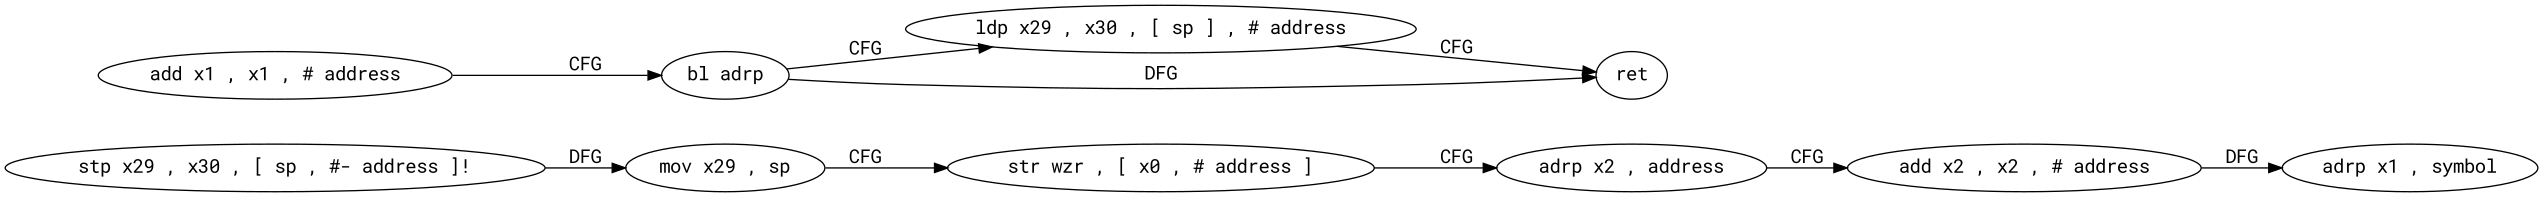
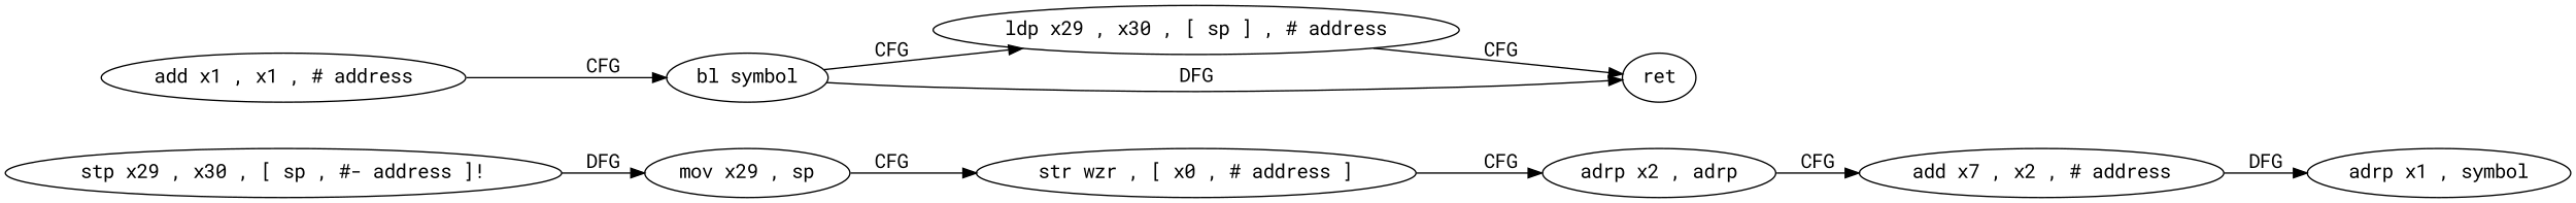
  digraph {
    fontname="Roboto Mono"
    rankdir=LR
    node [fontname="Roboto Mono"]
    edge [fontname="Roboto Mono"]
    n1 [label="stp x29 , x30 , [ sp , #- address ]!"]
    n2 [label="mov x29 , sp"]
    n3 [label="str wzr , [ x0 , # address ]"]
-   n4 [label="adrp x2 , address"]
-   n5 [label="add x2 , x2 , # address"]
+   n4 [label="adrp x2 , adrp"]
+   n5 [label="add x7 , x2 , # address"]
    n6 [label="adrp x1 , symbol"]
    n7 [label="add x1 , x1 , # address"]
-   n8 [label="bl adrp"]
+   n8 [label="bl symbol"]
    n9 [label="ldp x29 , x30 , [ sp ] , # address"]
    n10 [label=ret]
    n1 -> n2 [label=DFG]
    n2 -> n3 [label=CFG]
    n3 -> n4 [label=CFG]
    n4 -> n5 [label=CFG]
    n5 -> n6 [label=DFG]
    n7 -> n8 [label=CFG]
    n8 -> n9 [label=CFG]
    n8 -> n10 [label=DFG]
    n9 -> n10 [label=CFG]
  }
